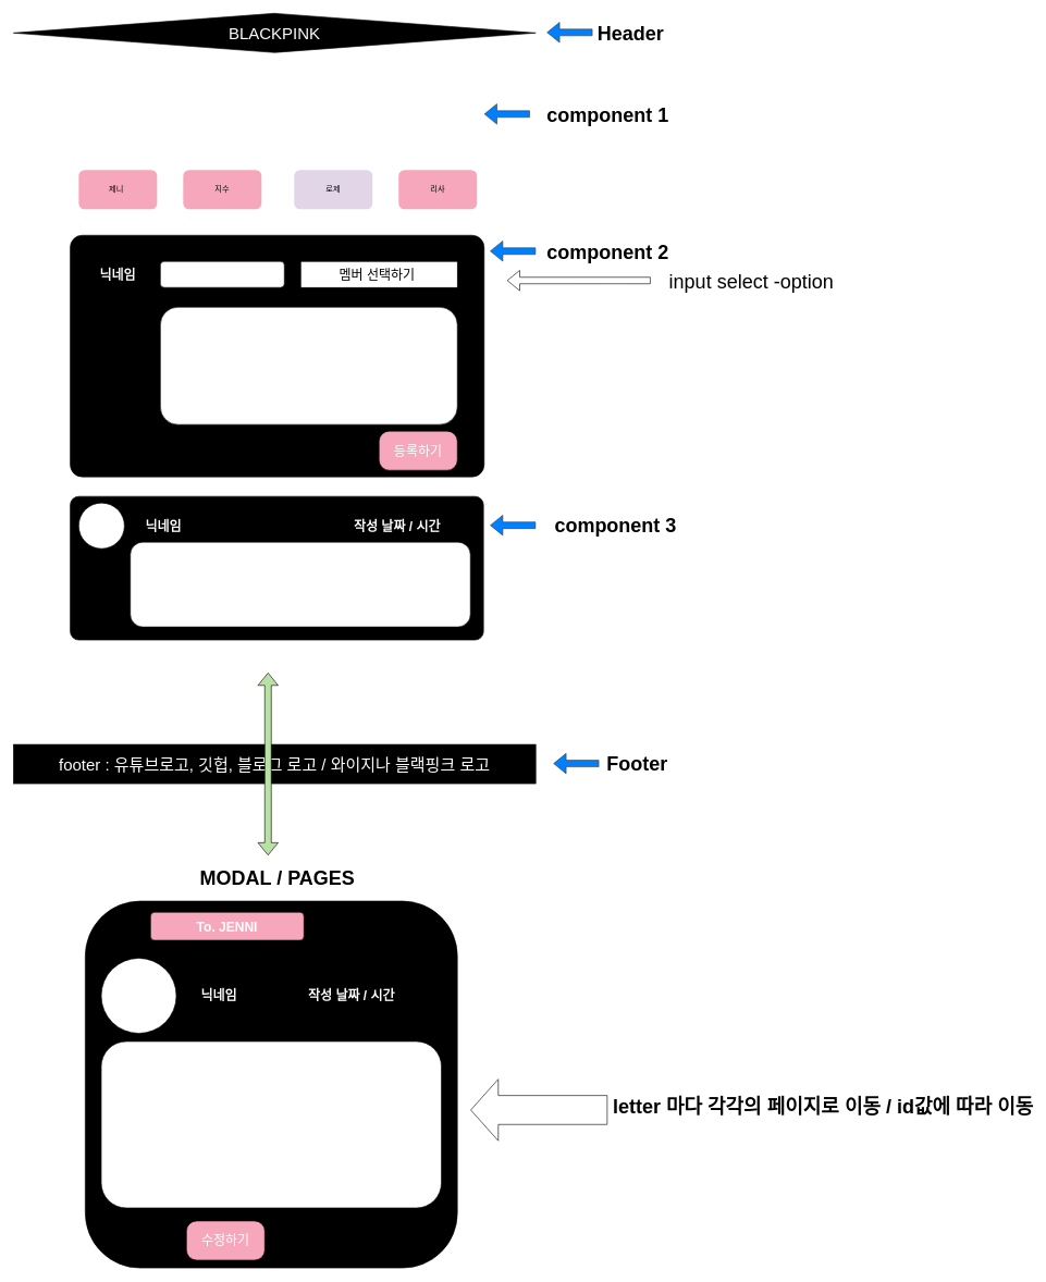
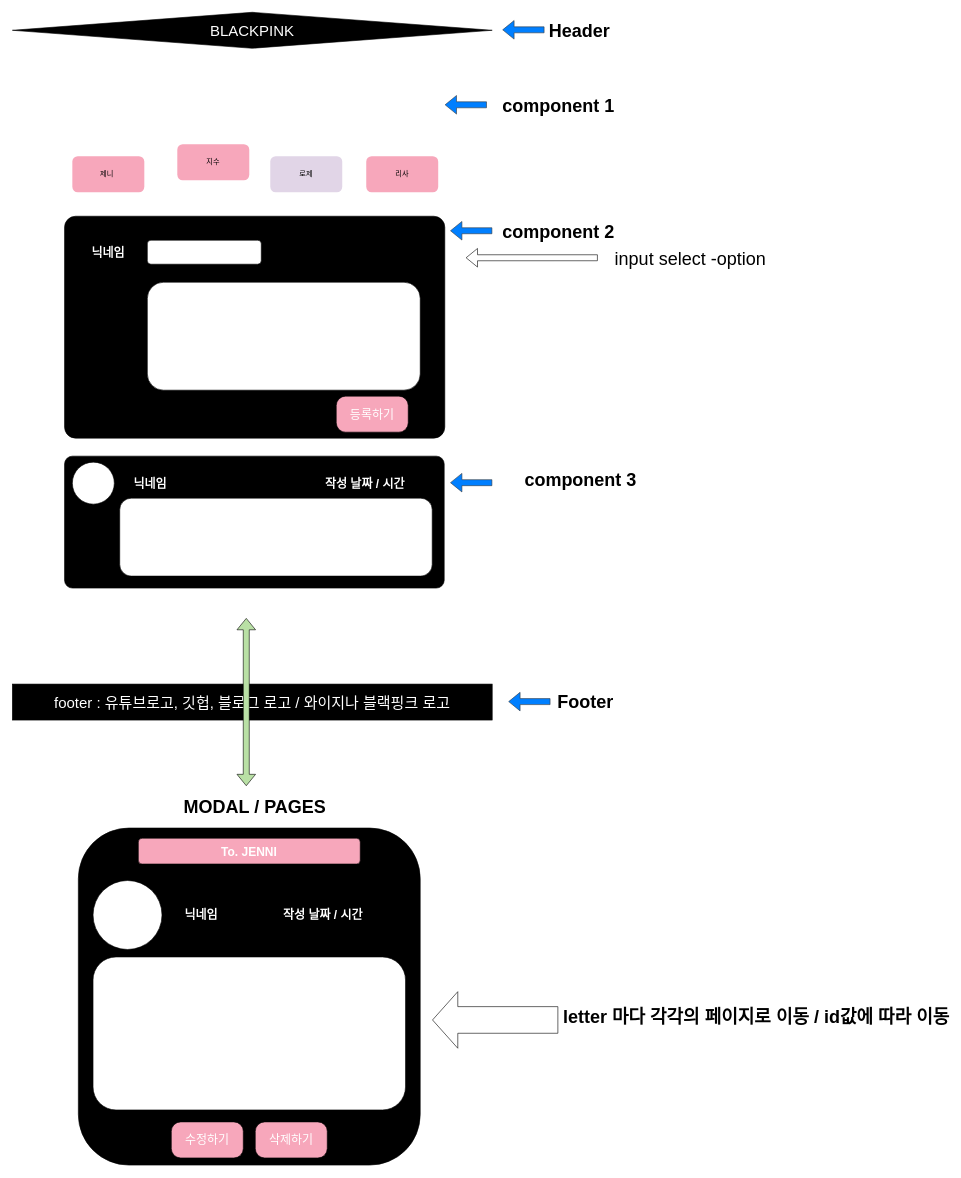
  <mxCell id="0" />
  <mxCell id="1" parent="0" />
  <mxCell id="2" value="&lt;img height=&quot;346&quot; width=&quot;520&quot; src=&quot;https://i.namu.wiki/i/YuMgn9KKCnJMgc_KAWb3hiBNPbzxIDctMpP9MOg7QvUHWPttKBRECoT-PzfmibDaGshdNHJy3TGN744mvwOyp1PQ6jRI-5xJ9N80ju0eg0CbbI9s646fY-uCfHY-lblWLKEaoLcZbAxT71gr4db8wg.webp&quot;&gt;" style="rounded=0;whiteSpace=wrap;html=1;strokeColor=none;" parent="1" vertex="1"><mxGeometry x="20" y="80" width="800" height="260" as="geometry" /></mxCell>
  <mxCell id="3" value="제니&lt;span style=&quot;white-space: pre;&quot;&gt;&#09;&lt;/span&gt;" style="rounded=1;whiteSpace=wrap;html=1;fillColor=#F7A7BB;strokeColor=none;" parent="1" vertex="1"><mxGeometry x="120" y="260" width="120" height="60" as="geometry" /></mxCell>
  <mxCell id="4" value="&lt;font style=&quot;font-size: 25px;&quot; color=&quot;#ffffff&quot;&gt;BLACKPINK&lt;/font&gt;" style="rhombus;whiteSpace=wrap;html=1;fillColor=#000000;" parent="1" vertex="1"><mxGeometry x="20" y="20" width="800" height="60" as="geometry" /></mxCell>
  <mxCell id="5" value="" style="shape=flexArrow;endArrow=classic;html=1;rounded=0;fillColor=#007FFF;strokeColor=#36393d;" parent="1" edge="1"><mxGeometry width="50" height="50" relative="1" as="geometry"><mxPoint x="907" y="49.23" as="sourcePoint" /><mxPoint x="837" y="49.23" as="targetPoint" /></mxGeometry></mxCell>
  <mxCell id="6" value="&lt;font style=&quot;font-size: 30px;&quot;&gt;&lt;b&gt;Header&lt;/b&gt;&lt;/font&gt;" style="text;html=1;align=center;verticalAlign=middle;resizable=0;points=[];autosize=1;strokeColor=none;fillColor=none;" parent="1" vertex="1"><mxGeometry x="900" y="25" width="130" height="50" as="geometry" /></mxCell>
- <mxCell id="7" value="지수" style="rounded=1;whiteSpace=wrap;html=1;fillColor=#F7A7BB;strokeColor=none;" parent="1" vertex="1"><mxGeometry x="280" y="260" width="120" height="60" as="geometry" /></mxCell>
+ <mxCell id="7" value="지수" style="rounded=1;whiteSpace=wrap;html=1;fillColor=#F7A7BB;strokeColor=none;" parent="1" vertex="1"><mxGeometry x="295" y="240" width="120" height="60" as="geometry" /></mxCell>
  <mxCell id="8" value="로제" style="rounded=1;whiteSpace=wrap;html=1;fillColor=#e1d5e7;strokeColor=none;" parent="1" vertex="1"><mxGeometry x="450" y="260" width="120" height="60" as="geometry" /></mxCell>
  <mxCell id="9" value="리사" style="rounded=1;whiteSpace=wrap;html=1;fillColor=#f7a7bb;strokeColor=none;" parent="1" vertex="1"><mxGeometry x="610" y="260" width="120" height="60" as="geometry" /></mxCell>
  <mxCell id="10" value="" style="whiteSpace=wrap;html=1;aspect=fixed;strokeColor=none;" parent="1" vertex="1"><mxGeometry x="20" y="340" width="800" height="800" as="geometry" /></mxCell>
  <mxCell id="11" value="&lt;font style=&quot;font-size: 25px;&quot; color=&quot;#ffffff&quot;&gt;footer : 유튜브로고, 깃헙, 블로그 로고 / 와이지나 블랙핑크 로고&lt;/font&gt;" style="rounded=0;whiteSpace=wrap;html=1;fillColor=#000000;" parent="1" vertex="1"><mxGeometry x="20" y="1140" width="800" height="60" as="geometry" /></mxCell>
  <mxCell id="12" value="" style="rounded=1;whiteSpace=wrap;html=1;fillColor=#000000;arcSize=5;" parent="1" vertex="1"><mxGeometry x="107" y="360" width="634" height="370" as="geometry" /></mxCell>
  <mxCell id="13" value="" style="rounded=1;whiteSpace=wrap;html=1;" parent="1" vertex="1"><mxGeometry x="245" y="400" width="190" height="40" as="geometry" /></mxCell>
  <mxCell id="14" value="&lt;font color=&quot;#ffffff&quot; style=&quot;font-size: 20px;&quot;&gt;&lt;b style=&quot;&quot;&gt;닉네임&lt;/b&gt;&lt;/font&gt;" style="text;html=1;strokeColor=none;fillColor=none;align=center;verticalAlign=middle;whiteSpace=wrap;rounded=0;" parent="1" vertex="1"><mxGeometry x="140" y="400" width="80" height="40" as="geometry" /></mxCell>
  <mxCell id="15" value="" style="rounded=1;whiteSpace=wrap;html=1;" parent="1" vertex="1"><mxGeometry x="245" y="470" width="455" height="180" as="geometry" /></mxCell>
- <mxCell id="16" value="&lt;font color=&quot;#ffffff&quot; style=&quot;font-size: 20px;&quot;&gt;등록하기&lt;/font&gt;" style="rounded=1;whiteSpace=wrap;html=1;arcSize=26;fillColor=#F7A7BB;" parent="1" vertex="1"><mxGeometry x="580" y="660" width="120" height="60" as="geometry" /></mxCell>
- <mxCell id="17" value="&lt;font style=&quot;font-size: 20px;&quot;&gt;멤버 선택하기&amp;nbsp;&lt;/font&gt;" style="rounded=0;whiteSpace=wrap;html=1;" parent="1" vertex="1"><mxGeometry x="460" y="400" width="240" height="40" as="geometry" /></mxCell>
+ <mxCell id="16" value="&lt;font color=&quot;#ffffff&quot; style=&quot;font-size: 20px;&quot;&gt;등록하기&lt;/font&gt;" style="rounded=1;whiteSpace=wrap;html=1;arcSize=26;fillColor=#F7A7BB;" parent="1" vertex="1"><mxGeometry x="560" y="660" width="120" height="60" as="geometry" /></mxCell>
  <mxCell id="18" value="" style="shape=flexArrow;endArrow=classic;html=1;rounded=0;fillColor=#007FFF;strokeColor=#36393d;" parent="1" edge="1"><mxGeometry width="50" height="50" relative="1" as="geometry"><mxPoint x="917" y="1169.23" as="sourcePoint" /><mxPoint x="847" y="1169.23" as="targetPoint" /></mxGeometry></mxCell>
  <mxCell id="19" value="&lt;font size=&quot;1&quot; style=&quot;&quot;&gt;&lt;b style=&quot;font-size: 30px;&quot;&gt;Footer&lt;/b&gt;&lt;/font&gt;" style="text;html=1;align=center;verticalAlign=middle;resizable=0;points=[];autosize=1;strokeColor=none;fillColor=none;" parent="1" vertex="1"><mxGeometry x="915" y="1145" width="120" height="50" as="geometry" /></mxCell>
  <mxCell id="20" value="" style="rounded=1;whiteSpace=wrap;html=1;fillColor=#000000;arcSize=6;" parent="1" vertex="1"><mxGeometry x="107" y="760" width="633" height="220" as="geometry" /></mxCell>
  <mxCell id="21" value="" style="ellipse;whiteSpace=wrap;html=1;aspect=fixed;" parent="1" vertex="1"><mxGeometry x="120" y="770" width="70" height="70" as="geometry" /></mxCell>
  <mxCell id="22" value="" style="rounded=1;whiteSpace=wrap;html=1;" parent="1" vertex="1"><mxGeometry x="199" y="830" width="521" height="130" as="geometry" /></mxCell>
  <mxCell id="23" value="&lt;font color=&quot;#ffffff&quot;&gt;&lt;span style=&quot;font-size: 20px;&quot;&gt;&lt;b&gt;닉네임&lt;/b&gt;&lt;/span&gt;&lt;/font&gt;" style="text;html=1;strokeColor=none;fillColor=none;align=center;verticalAlign=middle;whiteSpace=wrap;rounded=0;" parent="1" vertex="1"><mxGeometry x="210" y="785" width="80" height="40" as="geometry" /></mxCell>
  <mxCell id="24" value="&lt;font color=&quot;#ffffff&quot;&gt;&lt;span style=&quot;font-size: 20px;&quot;&gt;&lt;b&gt;작성 날짜 / 시간&lt;/b&gt;&lt;/span&gt;&lt;/font&gt;" style="text;html=1;strokeColor=none;fillColor=none;align=center;verticalAlign=middle;whiteSpace=wrap;rounded=0;" parent="1" vertex="1"><mxGeometry x="495" y="785" width="226" height="40" as="geometry" /></mxCell>
  <mxCell id="25" value="" style="shape=flexArrow;endArrow=classic;html=1;rounded=0;fillColor=#007FFF;strokeColor=#36393d;" parent="1" edge="1"><mxGeometry width="50" height="50" relative="1" as="geometry"><mxPoint x="820" y="804.23" as="sourcePoint" /><mxPoint x="750" y="804.23" as="targetPoint" /></mxGeometry></mxCell>
- <mxCell id="26" value="&lt;b style=&quot;border-color: var(--border-color); font-size: 30px;&quot;&gt;component 3&lt;/b&gt;" style="text;html=1;align=center;verticalAlign=middle;resizable=0;points=[];autosize=1;strokeColor=none;fillColor=none;" parent="1" vertex="1"><mxGeometry x="837" y="780" width="210" height="50" as="geometry" /></mxCell>
+ <mxCell id="26" value="&lt;b style=&quot;border-color: var(--border-color); font-size: 30px;&quot;&gt;component 3&lt;/b&gt;" style="text;html=1;align=center;verticalAlign=middle;resizable=0;points=[];autosize=1;strokeColor=none;fillColor=none;" parent="1" vertex="1"><mxGeometry x="862" y="775" width="210" height="50" as="geometry" /></mxCell>
  <mxCell id="27" value="" style="shape=flexArrow;endArrow=classic;html=1;rounded=0;fillColor=#007FFF;strokeColor=#36393d;" parent="1" edge="1"><mxGeometry width="50" height="50" relative="1" as="geometry"><mxPoint x="820" y="384.23" as="sourcePoint" /><mxPoint x="750" y="384.23" as="targetPoint" /></mxGeometry></mxCell>
  <mxCell id="28" value="&lt;b style=&quot;border-color: var(--border-color); font-size: 30px;&quot;&gt;component 2&lt;/b&gt;" style="text;html=1;align=center;verticalAlign=middle;resizable=0;points=[];autosize=1;strokeColor=none;fillColor=none;" parent="1" vertex="1"><mxGeometry x="825" y="360" width="210" height="50" as="geometry" /></mxCell>
  <mxCell id="29" value="" style="shape=flexArrow;endArrow=classic;html=1;rounded=0;fillColor=#007FFF;strokeColor=#36393d;" parent="1" edge="1"><mxGeometry width="50" height="50" relative="1" as="geometry"><mxPoint x="811" y="174.23" as="sourcePoint" /><mxPoint x="741" y="174.23" as="targetPoint" /></mxGeometry></mxCell>
  <mxCell id="30" value="&lt;font size=&quot;1&quot; style=&quot;&quot;&gt;&lt;b style=&quot;font-size: 30px;&quot;&gt;component 1&lt;/b&gt;&lt;/font&gt;" style="text;html=1;align=center;verticalAlign=middle;resizable=0;points=[];autosize=1;strokeColor=none;fillColor=none;" parent="1" vertex="1"><mxGeometry x="825" y="150" width="210" height="50" as="geometry" /></mxCell>
  <mxCell id="31" value="" style="group" parent="1" vertex="1" connectable="0"><mxGeometry x="130" y="1380" width="570" height="562" as="geometry" /></mxCell>
  <mxCell id="32" value="" style="rounded=1;whiteSpace=wrap;html=1;fillColor=#000000;" parent="31" vertex="1"><mxGeometry width="570" height="562" as="geometry" /></mxCell>
  <mxCell id="33" value="" style="ellipse;whiteSpace=wrap;html=1;aspect=fixed;" parent="31" vertex="1"><mxGeometry x="24.5" y="87.5" width="115" height="115" as="geometry" /></mxCell>
  <mxCell id="34" value="&lt;font color=&quot;#ffffff&quot;&gt;&lt;span style=&quot;font-size: 20px;&quot;&gt;&lt;b&gt;닉네임&lt;/b&gt;&lt;/span&gt;&lt;/font&gt;" style="text;html=1;strokeColor=none;fillColor=none;align=center;verticalAlign=middle;whiteSpace=wrap;rounded=0;" parent="31" vertex="1"><mxGeometry x="164.5" y="125" width="80" height="40" as="geometry" /></mxCell>
  <mxCell id="35" value="&lt;font color=&quot;#ffffff&quot;&gt;&lt;span style=&quot;font-size: 20px;&quot;&gt;&lt;b&gt;작성 날짜 / 시간&lt;/b&gt;&lt;/span&gt;&lt;/font&gt;" style="text;html=1;strokeColor=none;fillColor=none;align=center;verticalAlign=middle;whiteSpace=wrap;rounded=0;" parent="31" vertex="1"><mxGeometry x="294.5" y="125" width="226" height="40" as="geometry" /></mxCell>
  <mxCell id="36" value="" style="rounded=1;whiteSpace=wrap;html=1;" parent="31" vertex="1"><mxGeometry x="24.5" y="215" width="521" height="255" as="geometry" /></mxCell>
  <mxCell id="37" value="&lt;font color=&quot;#ffffff&quot; style=&quot;font-size: 20px;&quot;&gt;수정하기&lt;/font&gt;" style="rounded=1;whiteSpace=wrap;html=1;arcSize=26;fillColor=#F7A7BB;" parent="31" vertex="1"><mxGeometry x="155" y="490" width="120" height="60" as="geometry" /></mxCell>
- <mxCell id="39" value="&lt;b style=&quot;border-color: var(--border-color); color: rgb(255, 255, 255); font-size: 20px;&quot;&gt;To. JENNI&lt;/b&gt;" style="rounded=1;whiteSpace=wrap;html=1;fillColor=#F7A7BB;" parent="31" vertex="1"><mxGeometry x="100" y="17" width="235" height="43" as="geometry" /></mxCell>
+ <mxCell id="38" value="&lt;font color=&quot;#ffffff&quot; style=&quot;font-size: 20px;&quot;&gt;삭제하기&lt;/font&gt;" style="rounded=1;whiteSpace=wrap;html=1;arcSize=26;fillColor=#F7A7BB;" parent="31" vertex="1"><mxGeometry x="295" y="490" width="120" height="60" as="geometry" /></mxCell>
+ <mxCell id="39" value="&lt;b style=&quot;border-color: var(--border-color); color: rgb(255, 255, 255); font-size: 20px;&quot;&gt;To. JENNI&lt;/b&gt;" style="rounded=1;whiteSpace=wrap;html=1;fillColor=#F7A7BB;" parent="31" vertex="1"><mxGeometry x="100" y="17" width="370" height="43" as="geometry" /></mxCell>
  <mxCell id="40" value="" style="group" parent="1" vertex="1" connectable="0"><mxGeometry x="776" y="410" width="475" height="45" as="geometry" /></mxCell>
  <mxCell id="41" value="" style="shape=flexArrow;endArrow=classic;html=1;rounded=0;exitX=0.846;exitY=0.611;exitDx=0;exitDy=0;exitPerimeter=0;" parent="40" edge="1"><mxGeometry width="50" height="50" relative="1" as="geometry"><mxPoint x="219.93" y="19.23" as="sourcePoint" /><mxPoint y="19.25" as="targetPoint" /></mxGeometry></mxCell>
  <mxCell id="42" value="&lt;font style=&quot;font-size: 30px;&quot;&gt;input select -option&lt;/font&gt;" style="text;html=1;align=center;verticalAlign=middle;resizable=0;points=[];autosize=1;strokeColor=none;fillColor=none;" parent="40" vertex="1"><mxGeometry x="234" y="-5" width="280" height="50" as="geometry" /></mxCell>
  <mxCell id="43" value="&lt;font style=&quot;font-size: 30px;&quot;&gt;&lt;b&gt;MODAL / PAGES&lt;/b&gt;&lt;/font&gt;" style="text;html=1;strokeColor=none;fillColor=none;align=center;verticalAlign=middle;whiteSpace=wrap;rounded=0;" parent="1" vertex="1"><mxGeometry x="251.5" y="1330" width="345" height="30" as="geometry" /></mxCell>
  <mxCell id="44" value="" style="shape=flexArrow;endArrow=classic;html=1;rounded=0;endWidth=48.889;endSize=13.711;width=44.444;" parent="1" edge="1"><mxGeometry width="50" height="50" relative="1" as="geometry"><mxPoint x="930" y="1700" as="sourcePoint" /><mxPoint x="720" y="1700" as="targetPoint" /></mxGeometry></mxCell>
  <mxCell id="45" value="&lt;font size=&quot;1&quot; style=&quot;&quot;&gt;&lt;b style=&quot;font-size: 30px;&quot;&gt;letter 마다 각각의 페이지로 이동 / id값에 따라 이동&lt;/b&gt;&lt;/font&gt;" style="text;html=1;align=center;verticalAlign=middle;resizable=0;points=[];autosize=1;strokeColor=none;fillColor=none;" parent="1" vertex="1"><mxGeometry x="940" y="1670" width="640" height="50" as="geometry" /></mxCell>
  <mxCell id="46" value="" style="shape=flexArrow;endArrow=classic;startArrow=classic;html=1;rounded=0;fillColor=#B9E0A5;" parent="1" edge="1"><mxGeometry width="100" height="100" relative="1" as="geometry"><mxPoint x="410" y="1310" as="sourcePoint" /><mxPoint x="410" y="1030" as="targetPoint" /></mxGeometry></mxCell>
